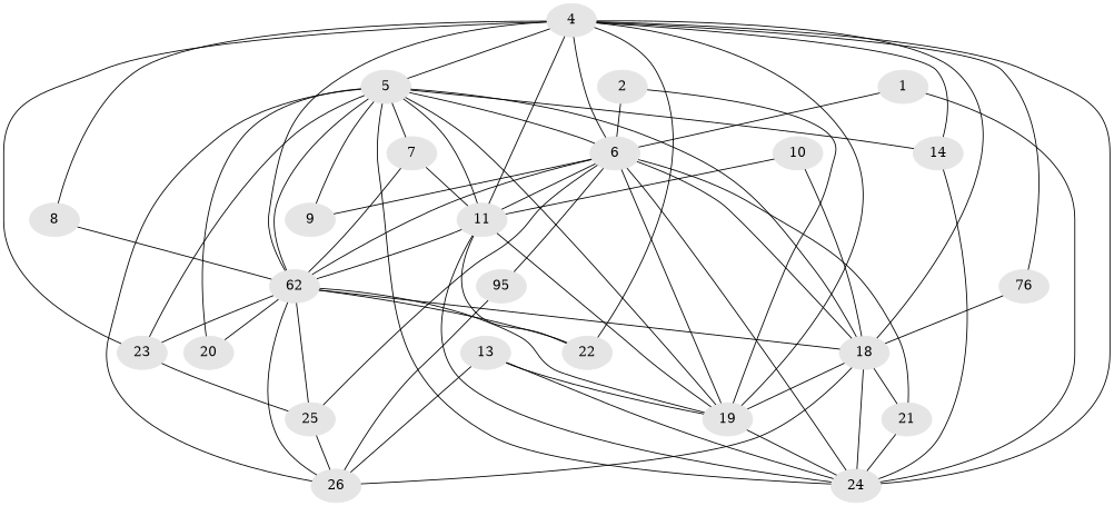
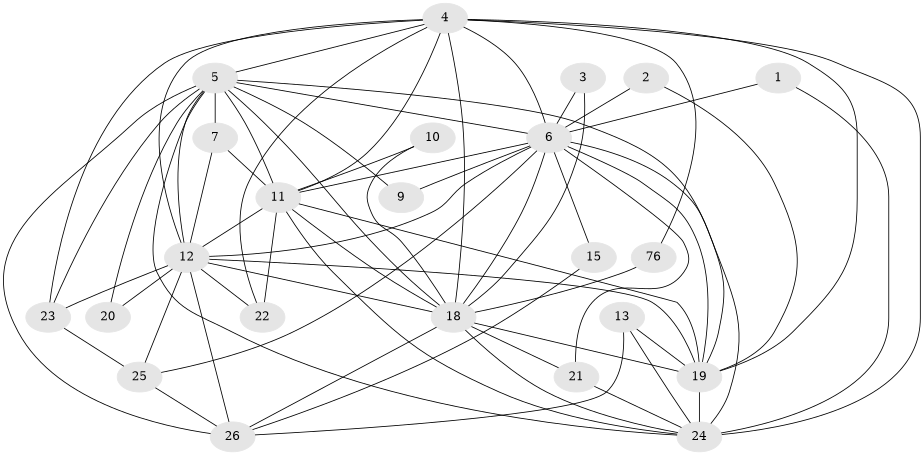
  graph {
    node [color=gray90 style=filled]
    edge [weight=1.0]
    1
    6
    24
    19
    18
    11
-   12 [label=62]
+   12
    9
-   15 [label=95]
+   15
    21
    25
    2
+   3
    26
    4
    5
-   8
-   14
    n19 [label=76]
    22
    23
    7
    20
    10
    13
    1 -- 6
    1 -- 24
    6 -- 24
    6 -- 19
    6 -- 18 [weight=2.0]
    6 -- 11 [weight=2.0]
    6 -- 12 [weight=2.0]
    6 -- 9
    6 -- 15
    6 -- 21
    6 -- 25
    19 -- 24 [weight=2.0]
    18 -- 24
    18 -- 19 [weight=2.0]
    18 -- 21
    18 -- 26 [weight=2.0]
    11 -- 24
    11 -- 19
+   11 -- 18
    11 -- 12 [weight=3.0]
    11 -- 22
    12 -- 19 [weight=2.0]
    12 -- 18 [weight=2.0]
    12 -- 25
    12 -- 26
    12 -- 22
    12 -- 23
    12 -- 20 [weight=2.0]
    15 -- 26
    21 -- 24
    25 -- 26
    2 -- 6
    2 -- 19
+   3 -- 6
+   3 -- 18
    4 -- 6 [weight=2.0]
    4 -- 24 [weight=3.0]
    4 -- 19 [weight=2.0]
    4 -- 18 [weight=2.0]
    4 -- 11 [weight=2.0]
    4 -- 12 [weight=4.0]
    4 -- 5 [weight=2.0]
-   4 -- 8
-   4 -- 14
    4 -- n19
    4 -- 22
    4 -- 23
    5 -- 6
    5 -- 24
    5 -- 19
    5 -- 18
    5 -- 11
    5 -- 12 [weight=2.0]
    5 -- 9
    5 -- 26 [weight=2.0]
-   5 -- 14
    5 -- 23
    5 -- 7
    5 -- 20
-   8 -- 12
-   14 -- 24
    n19 -- 18
    23 -- 25
    7 -- 11
    7 -- 12
    10 -- 18
    10 -- 11
    13 -- 24
    13 -- 19
    13 -- 26
  }
